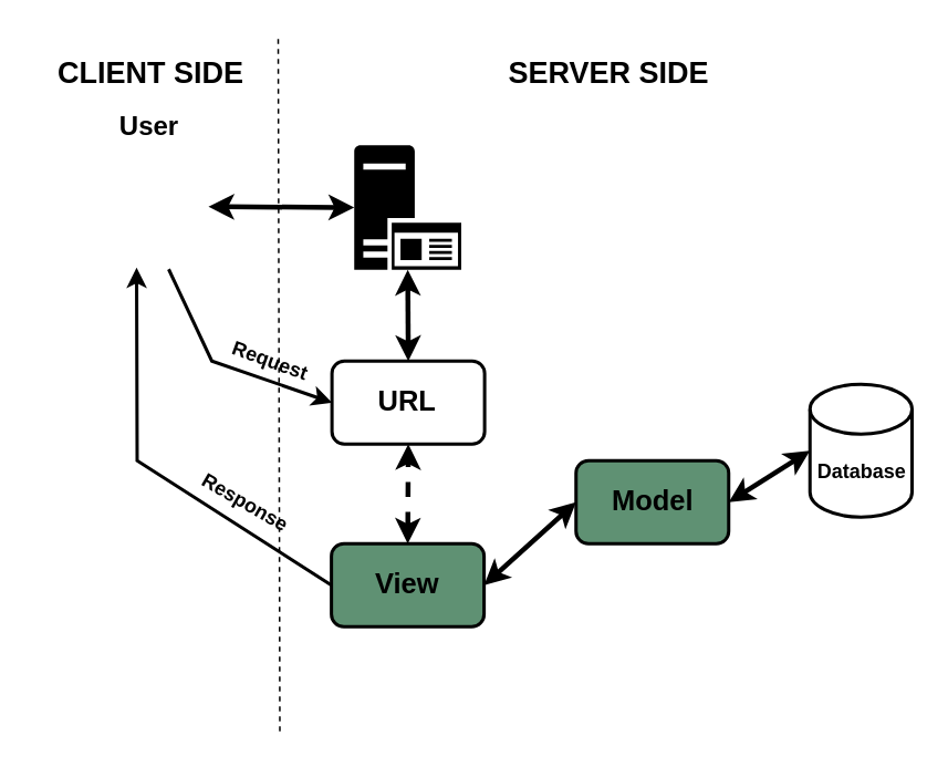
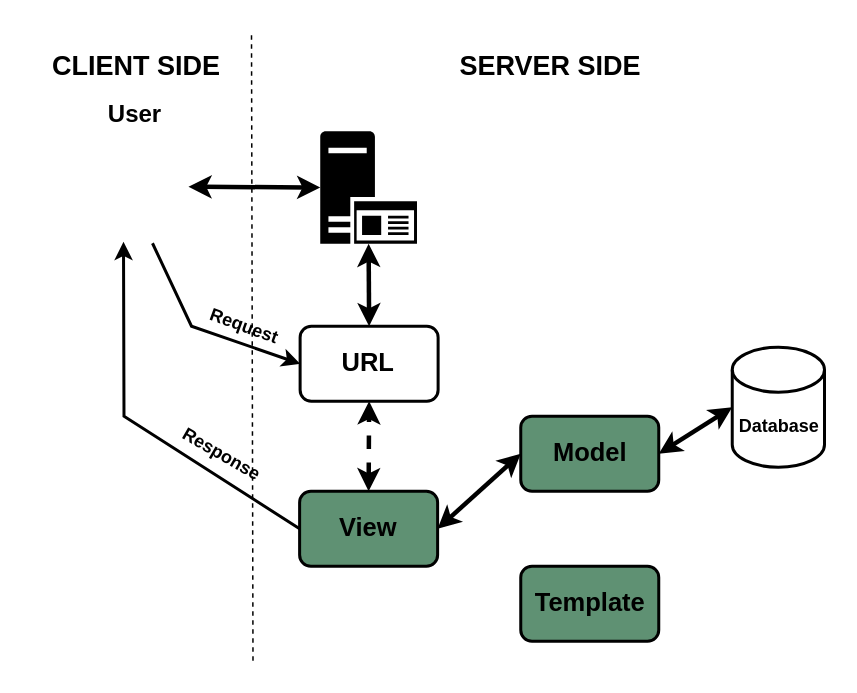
  <mxCell id="0" />
  <mxCell id="1" parent="0" />
  <mxCell id="2" value="" style="shape=image;verticalLabelPosition=bottom;labelBackgroundColor=default;verticalAlign=top;aspect=fixed;imageAspect=0;image=https://cdn-icons-png.flaticon.com/512/1077/1077114.png;" vertex="1" parent="1"><mxGeometry x="55" y="89" width="70" height="70" as="geometry" /></mxCell>
  <mxCell id="3" value="" style="sketch=0;aspect=fixed;pointerEvents=1;shadow=0;dashed=0;html=1;strokeColor=none;labelPosition=center;verticalLabelPosition=bottom;verticalAlign=top;align=center;fillColor=#000000;shape=mxgraph.mscae.enterprise.application_server2" vertex="1" parent="1"><mxGeometry x="212.83" y="87" width="64.5" height="75" as="geometry" /></mxCell>
  <mxCell id="4" value="" style="shape=image;verticalLabelPosition=bottom;labelBackgroundColor=default;verticalAlign=top;aspect=fixed;imageAspect=0;image=https://cdn.freebiesupply.com/logos/thumbs/2x/django-community-logo.png;imageBackground=none;" vertex="1" parent="1"><mxGeometry x="195.08" y="41" width="86.67" height="65" as="geometry" /></mxCell>
  <mxCell id="5" value="" style="endArrow=classic;startArrow=classic;html=1;rounded=0;exitX=1;exitY=0.5;exitDx=0;exitDy=0;entryX=0;entryY=0.5;entryDx=0;entryDy=0;entryPerimeter=0;strokeWidth=3;" edge="1" parent="1" source="2" target="3"><mxGeometry width="50" height="50" relative="1" as="geometry"><mxPoint x="267" y="77" as="sourcePoint" /><mxPoint x="317" y="27" as="targetPoint" /></mxGeometry></mxCell>
  <mxCell id="6" value="&lt;b&gt;&lt;font style=&quot;font-size: 17px;&quot;&gt;URL&lt;/font&gt;&lt;/b&gt;" style="rounded=1;whiteSpace=wrap;html=1;strokeWidth=2;" vertex="1" parent="1"><mxGeometry x="199.41" y="217" width="92" height="50" as="geometry" /></mxCell>
  <mxCell id="7" value="&lt;b&gt;&lt;font style=&quot;font-size: 17px;&quot;&gt;View&lt;/font&gt;&lt;/b&gt;" style="rounded=1;whiteSpace=wrap;html=1;strokeWidth=2;fillColor=#5F9173;" vertex="1" parent="1"><mxGeometry x="199.08" y="327" width="92" height="50" as="geometry" /></mxCell>
  <mxCell id="8" value="&lt;b&gt;&lt;font style=&quot;font-size: 17px;&quot;&gt;Model&lt;/font&gt;&lt;/b&gt;" style="rounded=1;whiteSpace=wrap;html=1;strokeWidth=2;fillColor=#5F9173;" vertex="1" parent="1"><mxGeometry x="346.5" y="277" width="92" height="50" as="geometry" /></mxCell>
+ <mxCell id="9" value="&lt;b&gt;&lt;font style=&quot;font-size: 17px;&quot;&gt;Template&lt;/font&gt;&lt;/b&gt;" style="rounded=1;whiteSpace=wrap;html=1;strokeWidth=2;fillColor=#5F9173;" vertex="1" parent="1"><mxGeometry x="346.5" y="377" width="92" height="50" as="geometry" /></mxCell>
  <mxCell id="10" value="&lt;b&gt;&lt;font style=&quot;font-size: 12px;&quot;&gt;Database&lt;/font&gt;&lt;/b&gt;" style="shape=cylinder3;whiteSpace=wrap;html=1;boundedLbl=1;backgroundOutline=1;size=15;strokeWidth=2;" vertex="1" parent="1"><mxGeometry x="487.5" y="231" width="61.5" height="80" as="geometry" /></mxCell>
  <mxCell id="11" value="" style="endArrow=classic;html=1;rounded=0;exitX=0.657;exitY=1.038;exitDx=0;exitDy=0;exitPerimeter=0;entryX=0;entryY=0.5;entryDx=0;entryDy=0;strokeWidth=2;" edge="1" parent="1" source="2" target="6"><mxGeometry width="50" height="50" relative="1" as="geometry"><mxPoint x="277" y="357" as="sourcePoint" /><mxPoint x="327" y="307" as="targetPoint" /><Array as="points"><mxPoint x="127" y="217" /></Array></mxGeometry></mxCell>
  <mxCell id="12" value="" style="endArrow=classic;html=1;rounded=0;exitX=0;exitY=0.5;exitDx=0;exitDy=0;entryX=0.381;entryY=1.024;entryDx=0;entryDy=0;strokeWidth=2;entryPerimeter=0;" edge="1" parent="1" source="7" target="2"><mxGeometry width="50" height="50" relative="1" as="geometry"><mxPoint x="105" y="191" as="sourcePoint" /><mxPoint x="210" y="252" as="targetPoint" /><Array as="points"><mxPoint x="82" y="277" /></Array></mxGeometry></mxCell>
  <mxCell id="13" value="&lt;font size=&quot;1&quot; style=&quot;&quot;&gt;&lt;b style=&quot;font-size: 12px;&quot;&gt;Request&lt;/b&gt;&lt;/font&gt;" style="text;html=1;align=center;verticalAlign=middle;resizable=0;points=[];autosize=1;strokeColor=none;fillColor=none;rotation=20;" vertex="1" parent="1"><mxGeometry x="127" y="202" width="70" height="30" as="geometry" /></mxCell>
  <mxCell id="14" value="&lt;font size=&quot;1&quot; style=&quot;&quot;&gt;&lt;b style=&quot;font-size: 12px;&quot;&gt;Response&lt;/b&gt;&lt;/font&gt;" style="text;html=1;align=center;verticalAlign=middle;resizable=0;points=[];autosize=1;strokeColor=none;fillColor=none;rotation=30;" vertex="1" parent="1"><mxGeometry x="106.5" y="287" width="80" height="30" as="geometry" /></mxCell>
  <mxCell id="15" value="&lt;font size=&quot;1&quot; style=&quot;&quot;&gt;&lt;b style=&quot;font-size: 16px;&quot;&gt;User&lt;/b&gt;&lt;/font&gt;" style="text;html=1;align=center;verticalAlign=middle;resizable=0;points=[];autosize=1;strokeColor=none;fillColor=none;rotation=0;" vertex="1" parent="1"><mxGeometry x="59" y="60" width="60" height="30" as="geometry" /></mxCell>
  <mxCell id="16" value="" style="endArrow=classic;startArrow=classic;html=1;rounded=0;exitX=0.5;exitY=0;exitDx=0;exitDy=0;strokeWidth=3;entryX=0.5;entryY=1;entryDx=0;entryDy=0;entryPerimeter=0;" edge="1" parent="1" source="6" target="3"><mxGeometry width="50" height="50" relative="1" as="geometry"><mxPoint x="135" y="122" as="sourcePoint" /><mxPoint x="220" y="122" as="targetPoint" /></mxGeometry></mxCell>
  <mxCell id="17" value="" style="endArrow=classic;startArrow=classic;html=1;rounded=0;exitX=0.5;exitY=0;exitDx=0;exitDy=0;strokeWidth=3;entryX=0.5;entryY=1;entryDx=0;entryDy=0;dashed=1;" edge="1" parent="1" source="7" target="6"><mxGeometry width="50" height="50" relative="1" as="geometry"><mxPoint x="243.57" y="352" as="sourcePoint" /><mxPoint x="243.57" y="277" as="targetPoint" /></mxGeometry></mxCell>
  <mxCell id="18" value="" style="endArrow=classic;startArrow=classic;html=1;rounded=0;exitX=1;exitY=0.5;exitDx=0;exitDy=0;strokeWidth=3;entryX=0;entryY=0.5;entryDx=0;entryDy=0;" edge="1" parent="1" source="7" target="8"><mxGeometry width="50" height="50" relative="1" as="geometry"><mxPoint x="265" y="347" as="sourcePoint" /><mxPoint x="265" y="287" as="targetPoint" /></mxGeometry></mxCell>
  <mxCell id="19" value="" style="endArrow=none;dashed=1;html=1;rounded=0;strokeWidth=1;" edge="1" parent="1"><mxGeometry width="50" height="50" relative="1" as="geometry"><mxPoint x="168" y="440" as="sourcePoint" /><mxPoint x="167" y="20" as="targetPoint" /></mxGeometry></mxCell>
  <mxCell id="20" value="" style="endArrow=classic;startArrow=classic;html=1;rounded=0;exitX=1;exitY=0.5;exitDx=0;exitDy=0;strokeWidth=3;entryX=0;entryY=0.5;entryDx=0;entryDy=0;entryPerimeter=0;" edge="1" parent="1" source="8" target="10"><mxGeometry width="50" height="50" relative="1" as="geometry"><mxPoint x="301" y="362" as="sourcePoint" /><mxPoint x="357" y="312" as="targetPoint" /></mxGeometry></mxCell>
  <mxCell id="21" value="&lt;font size=&quot;1&quot; style=&quot;&quot;&gt;&lt;b style=&quot;font-size: 18px;&quot;&gt;SERVER SIDE&lt;/b&gt;&lt;/font&gt;" style="text;html=1;align=center;verticalAlign=middle;resizable=0;points=[];autosize=1;strokeColor=none;fillColor=none;rotation=0;" vertex="1" parent="1"><mxGeometry x="296" y="24" width="140" height="40" as="geometry" /></mxCell>
  <mxCell id="22" value="&lt;span style=&quot;font-size: 18px;&quot;&gt;&lt;b&gt;CLIENT SIDE&lt;/b&gt;&lt;/span&gt;" style="text;html=1;align=center;verticalAlign=middle;resizable=0;points=[];autosize=1;strokeColor=none;fillColor=none;rotation=0;" vertex="1" parent="1"><mxGeometry x="20" y="24" width="140" height="40" as="geometry" /></mxCell>
